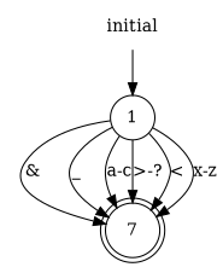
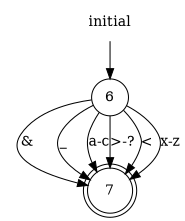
  digraph {
    fontname="DejaVu Serif"
    rankdir=TB
    node [fontname="DejaVu Serif"]
    edge [fontname="DejaVu Serif"]
    n1 [label=7 shape=doublecircle]
-   1 [shape=circle]
+   1 [shape=circle label=6]
    initial [shape=plaintext]
    1 -> n1 [label="&"]
    1 -> n1 [label=_]
    1 -> n1 [label="a-c"]
    1 -> n1 [label=">-?"]
    1 -> n1 [label="<"]
    1 -> n1 [label="x-z"]
    initial -> 1
  }
